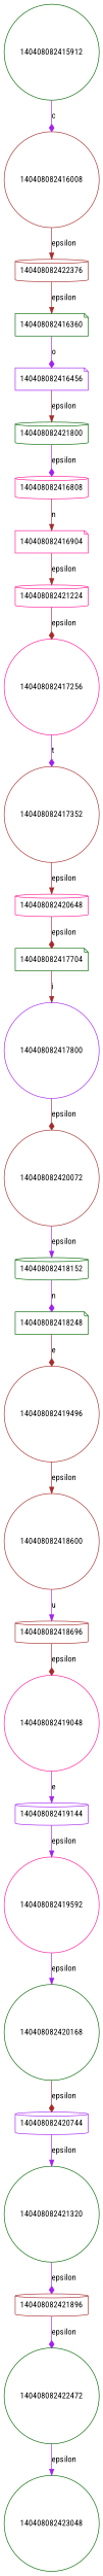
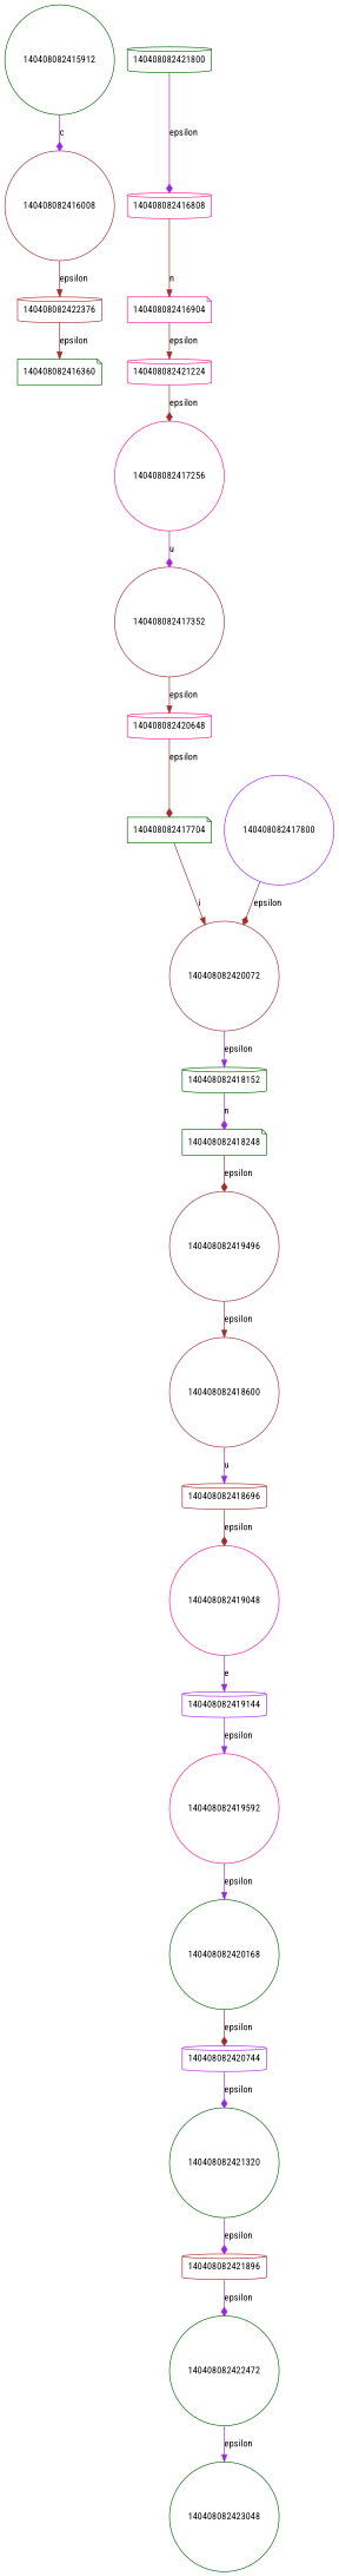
  digraph {
    fontname="Roboto Condensed"
    node [color=darkgreen fontname="Roboto Condensed" shape=circle]
    edge [arrowhead=normal color=brown fontname="Roboto Condensed"]
    140408082416008 [color=brown]
    140408082415912
    140408082422376 [color=brown shape=cylinder]
    140408082416360 [shape=note]
-   140408082416456 [color=purple shape=note]
    140408082421800 [shape=cylinder]
    140408082416808 [color=deeppink shape=cylinder]
    140408082416904 [color=deeppink shape=note]
    140408082421224 [color=deeppink shape=cylinder]
    140408082417256 [color=deeppink]
    140408082417352 [color=brown]
    140408082420648 [color=deeppink shape=cylinder]
    140408082417704 [shape=note]
    140408082417800 [color=purple]
    140408082420072 [color=brown]
    140408082418152 [shape=cylinder]
    140408082418248 [shape=note]
    140408082419496 [color=brown]
    140408082418600 [color=brown]
    140408082418696 [color=brown shape=cylinder]
    140408082419048 [color=deeppink]
    140408082419144 [color=purple shape=cylinder]
    140408082419592 [color=deeppink]
    140408082420168
    140408082420744 [color=purple shape=cylinder]
    140408082421320
    140408082421896 [color=brown shape=cylinder]
    140408082422472
    140408082423048
    140408082416008 -> 140408082422376 [label=epsilon]
    140408082415912 -> 140408082416008 [arrowhead=diamond color=purple label=c]
    140408082422376 -> 140408082416360 [label=epsilon]
-   140408082416360 -> 140408082416456 [arrowhead=diamond color=purple label=o]
-   140408082416456 -> 140408082421800 [label=epsilon]
    140408082421800 -> 140408082416808 [arrowhead=diamond color=purple label=epsilon]
    140408082416808 -> 140408082416904 [label=n]
    140408082416904 -> 140408082421224 [label=epsilon]
    140408082421224 -> 140408082417256 [arrowhead=diamond label=epsilon]
-   140408082417256 -> 140408082417352 [arrowhead=diamond color=purple label=t]
+   140408082417256 -> 140408082417352 [arrowhead=diamond color=purple label=u]
    140408082417352 -> 140408082420648 [label=epsilon]
    140408082420648 -> 140408082417704 [arrowhead=diamond label=epsilon]
-   140408082417704 -> 140408082417800 [label=i]
+   140408082417704 -> 140408082420072 [label=i]
    140408082417800 -> 140408082420072 [arrowhead=diamond label=epsilon]
    140408082420072 -> 140408082418152 [color=purple label=epsilon]
    140408082418152 -> 140408082418248 [arrowhead=diamond color=purple label=n]
-   140408082418248 -> 140408082419496 [arrowhead=diamond label=e]
+   140408082418248 -> 140408082419496 [arrowhead=diamond label=epsilon]
    140408082419496 -> 140408082418600 [label=epsilon]
    140408082418600 -> 140408082418696 [color=purple label=u]
    140408082418696 -> 140408082419048 [arrowhead=diamond label=epsilon]
    140408082419048 -> 140408082419144 [color=purple label=e]
    140408082419144 -> 140408082419592 [color=purple label=epsilon]
    140408082419592 -> 140408082420168 [color=purple label=epsilon]
    140408082420168 -> 140408082420744 [arrowhead=diamond label=epsilon]
-   140408082420744 -> 140408082421320 [color=purple label=epsilon]
+   140408082420744 -> 140408082421320 [arrowhead=diamond color=purple label=epsilon]
    140408082421320 -> 140408082421896 [arrowhead=diamond color=purple label=epsilon]
    140408082421896 -> 140408082422472 [arrowhead=diamond color=purple label=epsilon]
    140408082422472 -> 140408082423048 [color=purple label=epsilon]
  }
